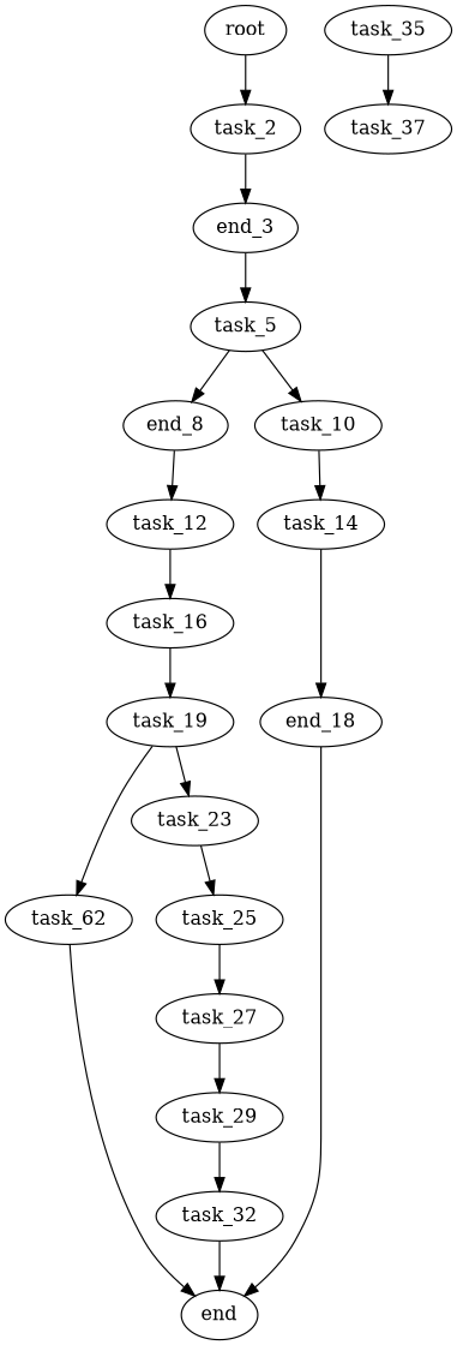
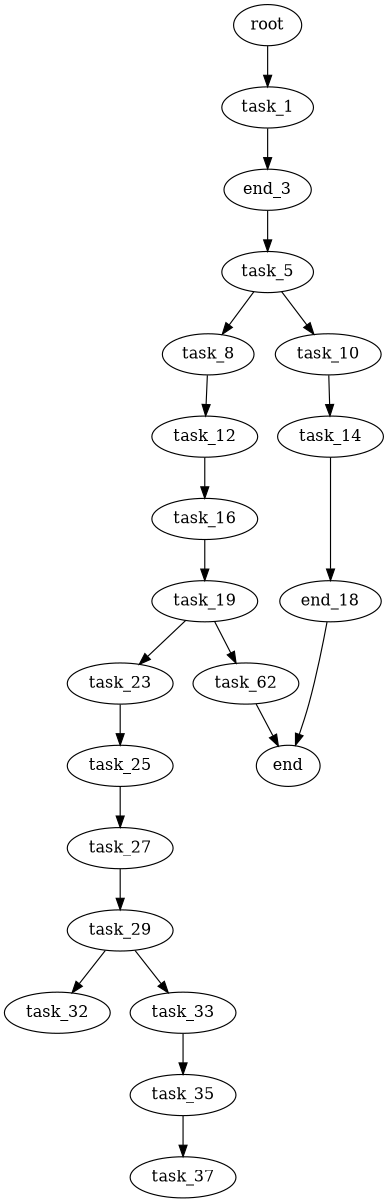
  digraph {
    root
-   task_1 [label=task_2]
+   task_1
    n3 [label=end_3]
    task_5
-   task_8 [label=end_8]
+   task_8
    task_10
    task_12
    task_14
    task_16
    n10 [label=end_18]
    task_19
    end
    n13 [label=task_62]
    task_23
    task_25
    task_27
    task_29
    task_32
+   task_33
    task_35
    task_37
    root -> task_1
    task_1 -> n3
    n3 -> task_5
    task_5 -> task_8
    task_5 -> task_10
    task_8 -> task_12
    task_10 -> task_14
    task_12 -> task_16
    task_14 -> n10
    task_16 -> task_19
    n10 -> end
    task_19 -> n13
    task_19 -> task_23
    n13 -> end
    task_23 -> task_25
    task_25 -> task_27
    task_27 -> task_29
    task_29 -> task_32
-   task_32 -> end
+   task_29 -> task_33
+   task_33 -> task_35
    task_35 -> task_37
  }
